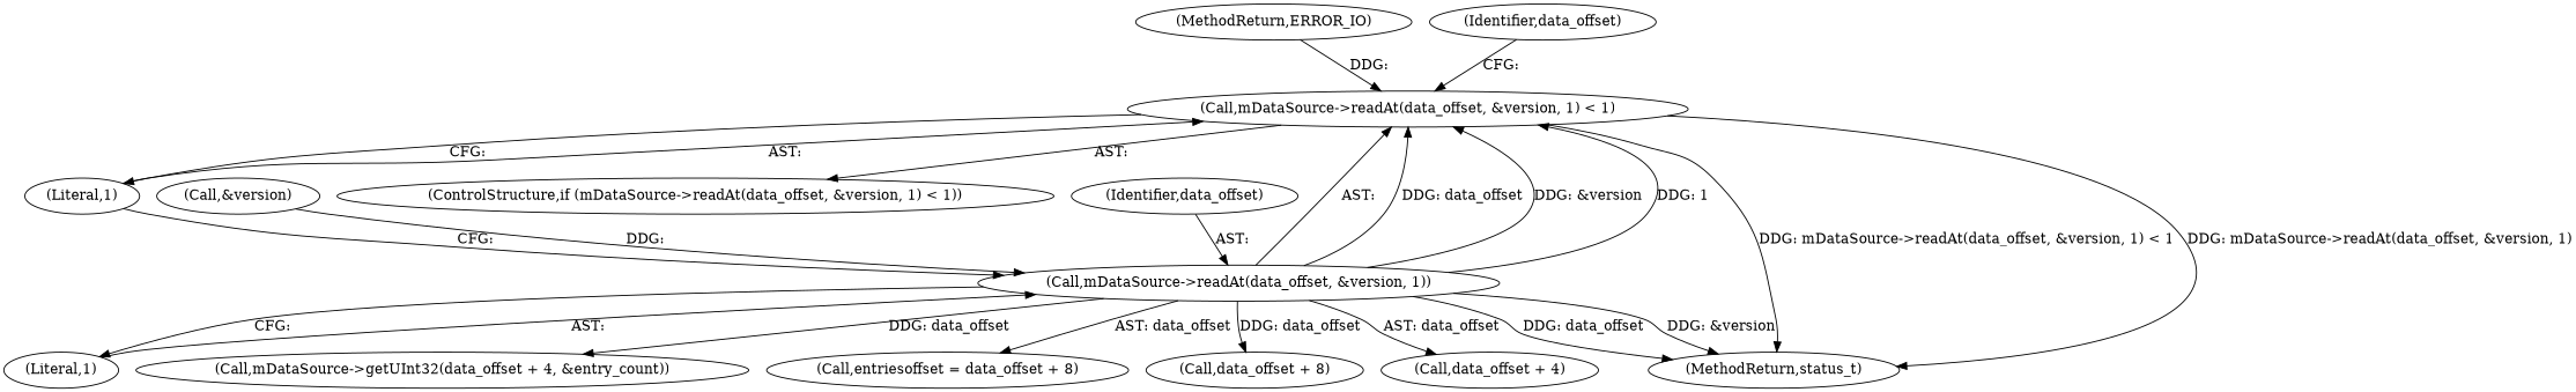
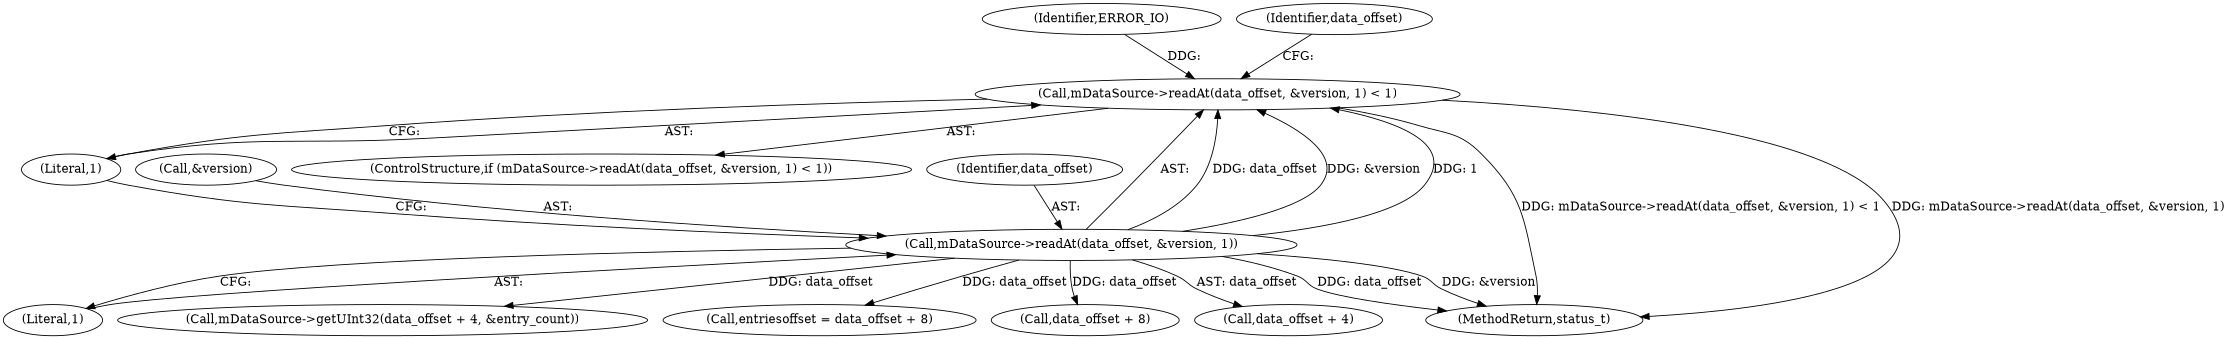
  digraph {
    n1 [label="(Call,mDataSource->readAt(data_offset, &version, 1) < 1)"]
    n2 [label="(ControlStructure,if (mDataSource->readAt(data_offset, &version, 1) < 1))"]
    n3 [label="(Literal,1)"]
    n4 [label="(MethodReturn,status_t)"]
    n5 [label="(Call,mDataSource->readAt(data_offset, &version, 1))"]
    n6 [label="(Literal,1)"]
    n7 [label="(Call,mDataSource->getUInt32(data_offset + 4, &entry_count))"]
    n8 [label="(Call,entriesoffset = data_offset + 8)"]
    n9 [label="(Call,data_offset + 8)"]
    n10 [label="(Call,data_offset + 4)"]
    n11 [label="(Call,&version)"]
    n12 [label="(Identifier,data_offset)"]
-   n13 [label="(MethodReturn,ERROR_IO)"]
+   n13 [label="(Identifier,ERROR_IO)"]
    n14 [label="(Identifier,data_offset)"]
    n1 -> n2 [label="AST: "]
    n1 -> n3 [label="CFG: "]
    n1 -> n4 [label="DDG: mDataSource->readAt(data_offset, &version, 1) < 1"]
    n1 -> n4 [label="DDG: mDataSource->readAt(data_offset, &version, 1)"]
    n3 -> n1 [label="AST: "]
    n3 -> n5 [label="CFG: "]
    n5 -> n1 [label="AST: "]
    n5 -> n1 [label="DDG: data_offset"]
    n5 -> n1 [label="DDG: &version"]
    n5 -> n1 [label="DDG: 1"]
    n5 -> n4 [label="DDG: data_offset"]
    n5 -> n4 [label="DDG: &version"]
    n5 -> n6 [label="CFG: "]
    n5 -> n7 [label="DDG: data_offset"]
-   n5 -> n8 [label="AST: data_offset"]
+   n5 -> n8 [label="DDG: data_offset"]
    n5 -> n9 [label="DDG: data_offset"]
    n5 -> n10 [label="AST: data_offset"]
    n6 -> n5 [label="AST: "]
-   n11 -> n5 [label="DDG: "]
+   n11 -> n5 [label="AST: "]
    n12 -> n5 [label="AST: "]
    n13 -> n1 [label="DDG: "]
    n14 -> n1 [label="CFG: "]
  }
